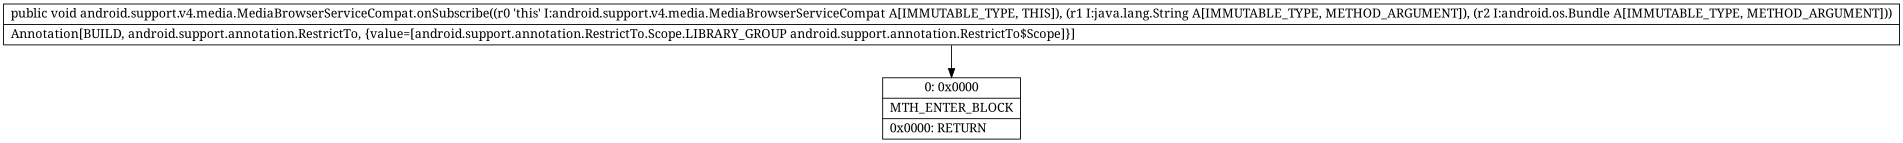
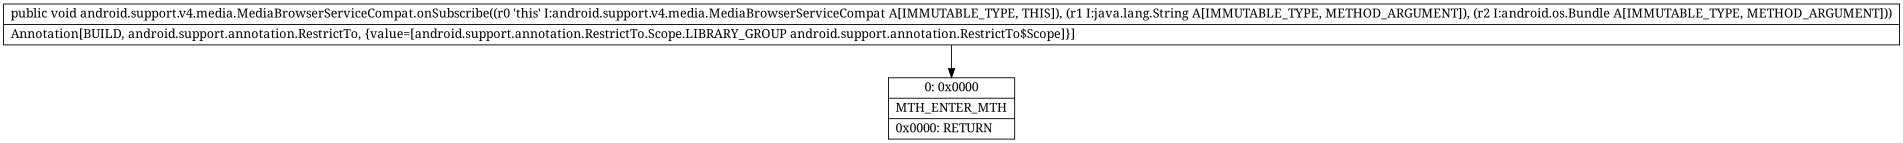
  digraph {
    fontname="Noto Serif"
    node [shape=record fontname="Noto Serif"]
-   n1 [label="{0\:\ 0x0000|MTH_ENTER_BLOCK\l|0x0000: RETURN   \l}"]
+   n1 [label="{0\:\ 0x0000|MTH_ENTER_MTH\l|0x0000: RETURN   \l}"]
    n2 [label="{public void android.support.v4.media.MediaBrowserServiceCompat.onSubscribe((r0 'this' I:android.support.v4.media.MediaBrowserServiceCompat A[IMMUTABLE_TYPE, THIS]), (r1 I:java.lang.String A[IMMUTABLE_TYPE, METHOD_ARGUMENT]), (r2 I:android.os.Bundle A[IMMUTABLE_TYPE, METHOD_ARGUMENT]))  | Annotation[BUILD, android.support.annotation.RestrictTo, \{value=[android.support.annotation.RestrictTo.Scope.LIBRARY_GROUP android.support.annotation.RestrictTo$Scope]\}]\l}"]
    n2 -> n1 [fontname="Noto Serif"]
  }
